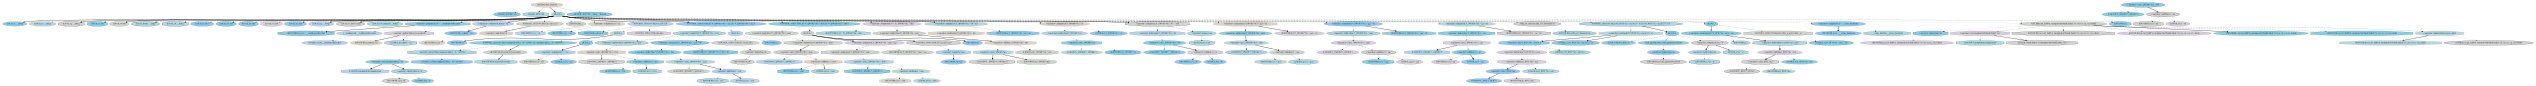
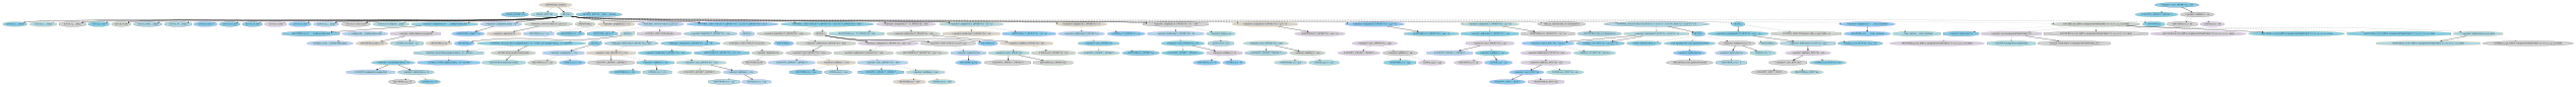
  digraph {
    fontname="Playfair Display"
    node [color=purple fillcolor=lightgrey fontname="Playfair Display" shape=ellipse style=filled]
    edge [arrowhead=normal fontname="Playfair Display" style=dotted]
    n1 [color=darkorange label="(METHOD,tftp_connect)" shape=octagon]
    n2 [color=black fillcolor=skyblue label="(PARAM,_QWORD *a1)"]
    n3 [color=darkgreen fillcolor=lightblue label="(PARAM,_BYTE *a8)" shape=octagon]
    n4 [color=darkgreen fillcolor=lightblue label="(BLOCK,,)"]
    n5 [color=black fillcolor=skyblue label="(METHOD_RETURN,__int64 __fastcall)"]
    n6 [color=darkorange fillcolor=skyblue label="(LOCAL,v2: __int64)"]
    n7 [color=darkorange fillcolor=lightblue label="(LOCAL,v3: __int64)" shape=octagon]
    n8 [color=black label="(LOCAL,v4: __int64)" shape=octagon]
    n9 [color=darkgreen fillcolor=skyblue label="(LOCAL,v5: int)" shape=octagon]
    n10 [color=darkgreen label="(LOCAL,v6: int)"]
    n11 [color=black fillcolor=lightblue label="(LOCAL,result: __int64)"]
    n12 [color=black fillcolor=lightblue label="(LOCAL,v8: __int64)" shape=octagon]
    n13 [fillcolor=skyblue label="(LOCAL,v9: int *)" shape=octagon]
    n14 [color=black fillcolor=skyblue label="(LOCAL,v10: int)"]
    n15 [color=black fillcolor=skyblue label="(LOCAL,v11: int)"]
    n16 [label="(LOCAL,v12: int)" shape=octagon]
    n17 [fillcolor=skyblue label="(LOCAL,v13: int)" shape=octagon]
    n18 [fillcolor=lightblue label="(LOCAL,v14: __int64)"]
    n19 [color=black label="(LOCAL,v15: char [ 136 ])"]
    n20 [color=darkgreen fillcolor=lightblue label="(LOCAL,v16: unsigned __int64)"]
    n21 [color=darkorange fillcolor=skyblue label="(<operator>.assignment,v16 = __readfsqword(0x28u))" shape=octagon]
    n22 [fillcolor=lightblue label="(<operator>.assignment,a1[167] = v2)"]
    n23 [color=darkgreen label="(CONTROL_STRUCTURE,if ( !v2 ),if ( !v2 ))"]
    n24 [color=darkgreen label="(IDENTIFIER,L,)"]
    n25 [color=darkorange label="(<operator>.assignment,v3 = v2)"]
    n26 [fillcolor=lightblue label="(CONTROL_STRUCTURE,if ( v4 ),if ( v4 ))"]
    n27 [fillcolor=skyblue label="(CONTROL_STRUCTURE,if ( !*(_QWORD *)(v3 + 352) ),if ( !*(_QWORD *)(v3 + 352) ))"]
    n28 [color=darkgreen fillcolor=skyblue label="(CONTROL_STRUCTURE,if ( !*(_QWORD *)(v3 + 360) ),if ( !*(_QWORD *)(v3 + 360) ))"]
    n29 [label="(<operator>.assignment,v6 = *((_DWORD *)a1 + 156))"]
    n30 [color=darkorange fillcolor=lightblue label="(<operator>.assignment,*(_QWORD *)(v3 + 16) = a1)" shape=octagon]
    n31 [color=darkorange label="(<operator>.assignment,*(_DWORD *)v3 = 0)"]
    n32 [color=black label="(<operator>.assignment,*(_DWORD *)(v3 + 8) = -100)" shape=octagon]
    n33 [color=darkorange label="(<operator>.assignment,*(_DWORD *)(v3 + 340) = v5)" shape=octagon]
    n34 [fillcolor=skyblue label="(<operator>.assignment,*(_DWORD *)(v3 + 344) = v5)"]
    n35 [color=darkorange fillcolor=lightblue label="(<operator>.assignment,*(_DWORD *)(v3 + 24) = v6)"]
    n36 [color=black label="(tftp_set_timeouts,tftp_set_timeouts(v3))"]
    n37 [color=black fillcolor=lightblue label="(CONTROL_STRUCTURE,if ( (*((_BYTE *)a1 + 951) & 2) != 0 ),if ( (*((_BYTE *)a1 + 951) & 2) != 0 ))"]
    n38 [color=darkgreen fillcolor=skyblue label="(BLOCK,,)"]
    n39 [fillcolor=skyblue label="(<operator>.assignment,v9 = __errno_location())"]
    n40 [color=darkgreen label="(Curl_failf,Curl_failf(*a1, (unsigned int)\"bind() failed; %s\", v10, v11, v12, v13, v15[0]))"]
    n41 [color=darkgreen fillcolor=skyblue label="(IDENTIFIER,L,)" shape=octagon]
    n42 [color=black fillcolor=skyblue label="(IDENTIFIER,v16,v16 = __readfsqword(0x28u))" shape=octagon]
    n43 [fillcolor=lightblue label="(__readfsqword,__readfsqword(0x28u))"]
    n44 [label="(<operator>.indirectIndexAccess,a1[167])" shape=octagon]
    n45 [fillcolor=skyblue label="(IDENTIFIER,v2,a1[167] = v2)"]
    n46 [color=darkorange label="(<operator>.logicalNot,!v2)" shape=octagon]
    n47 [fillcolor=lightblue label="(IDENTIFIER,v3,v3 = v2)" shape=octagon]
    n48 [color=black fillcolor=skyblue label="(IDENTIFIER,v2,v3 = v2)"]
    n49 [color=black fillcolor=skyblue label="(IDENTIFIER,v4,if ( v4 ))" shape=octagon]
    n50 [color=darkorange fillcolor=lightblue label="(BLOCK,,)" shape=octagon]
    n51 [label="(CONTROL_STRUCTURE,else,else)" shape=octagon]
    n52 [color=black fillcolor=lightblue label="(<operator>.logicalNot,!*(_QWORD *)(v3 + 352))"]
    n53 [fillcolor=lightblue label="(BLOCK,,)" shape=octagon]
    n54 [color=darkgreen label="(<operator>.logicalNot,!*(_QWORD *)(v3 + 360))"]
    n55 [color=darkgreen label="(BLOCK,,)"]
    n56 [color=darkgreen fillcolor=lightblue label="(IDENTIFIER,v6,v6 = *((_DWORD *)a1 + 156))" shape=octagon]
    n57 [color=darkgreen label="(<operator>.indirection,*((_DWORD *)a1 + 156))"]
    n58 [color=darkorange label="(<operator>.indirection,*(_QWORD *)(v3 + 16))" shape=octagon]
    n59 [fillcolor=skyblue label="(IDENTIFIER,a1,*(_QWORD *)(v3 + 16) = a1)" shape=octagon]
    n60 [fillcolor=lightblue label="(<operator>.indirection,*(_DWORD *)v3)"]
    n61 [fillcolor=skyblue label="(LITERAL,0,*(_DWORD *)v3 = 0)"]
    n62 [fillcolor=lightblue label="(<operator>.indirection,*(_DWORD *)(v3 + 8))" shape=octagon]
    n63 [color=darkgreen fillcolor=lightblue label="(<operator>.minus,-100)"]
-   n64 [color=darkorange fillcolor=skyblue label="(<operator>.indirection,*(_DWORD *)(v3 + 340))"]
    n65 [label="(IDENTIFIER,v5,*(_DWORD *)(v3 + 340) = v5)"]
-   n66 [color=black fillcolor=lightblue label="(<operator>.indirection,*(_DWORD *)(v3 + 344))"]
    n67 [color=darkorange fillcolor=skyblue label="(IDENTIFIER,v5,*(_DWORD *)(v3 + 344) = v5)" shape=octagon]
    n68 [color=darkgreen fillcolor=skyblue label="(<operator>.indirection,*(_DWORD *)(v3 + 24))" shape=octagon]
    n69 [color=black label="(IDENTIFIER,v6,*(_DWORD *)(v3 + 24) = v6)" shape=octagon]
    n70 [color=black fillcolor=lightblue label="(IDENTIFIER,v3,tftp_set_timeouts(v3))"]
    n71 [color=darkorange fillcolor=lightblue label="(<operator>.notEquals,(*((_BYTE *)a1 + 951) & 2) != 0)" shape=octagon]
    n72 [color=black fillcolor=skyblue label="(BLOCK,,)"]
    n73 [color=darkgreen fillcolor=skyblue label="(<operators>.assignmentOr,*((_BYTE *)a1 + 951) |= 2u)"]
    n74 [color=darkgreen label="(CONTROL_STRUCTURE,goto LABEL_9;,goto LABEL_9;)" shape=octagon]
    n75 [fillcolor=skyblue label="(IDENTIFIER,v9,v9 = __errno_location())"]
    n76 [color=darkgreen fillcolor=lightblue label="(__errno_location,__errno_location())" shape=octagon]
    n77 [color=black fillcolor=skyblue label="(<operator>.indirection,*a1)" shape=octagon]
    n78 [label="(<operator>.cast,(unsigned int)\"bind() failed; %s\")" shape=octagon]
    n79 [color=black label="(IDENTIFIER,v10,Curl_failf(*a1, (unsigned int)\"bind() failed; %s\", v10, v11, v12, v13, v15[0]))" shape=octagon]
    n80 [label="(IDENTIFIER,v11,Curl_failf(*a1, (unsigned int)\"bind() failed; %s\", v10, v11, v12, v13, v15[0]))"]
    n81 [color=darkgreen fillcolor=skyblue label="(IDENTIFIER,v12,Curl_failf(*a1, (unsigned int)\"bind() failed; %s\", v10, v11, v12, v13, v15[0]))"]
    n82 [color=darkgreen fillcolor=skyblue label="(IDENTIFIER,v13,Curl_failf(*a1, (unsigned int)\"bind() failed; %s\", v10, v11, v12, v13, v15[0]))" shape=octagon]
    n83 [color=darkorange fillcolor=lightblue label="(<operator>.indirectIndexAccess,v15[0])" shape=octagon]
    n84 [fillcolor=lightblue label="(LITERAL,0x28u,__readfsqword(0x28u))"]
    n85 [color=darkorange label="(IDENTIFIER,a1,a1[167] = v2)"]
    n86 [color=black fillcolor=lightblue label="(LITERAL,167,a1[167] = v2)" shape=octagon]
    n87 [color=darkorange label="(IDENTIFIER,v2,!v2)" shape=octagon]
    n88 [fillcolor=skyblue label="(IDENTIFIER,L,)"]
    n89 [color=darkgreen fillcolor=skyblue label="(CONTROL_STRUCTURE,if ( (unsigned int)(v4 - 8) > 0xFFB0 ),if ( (unsigned int)(v4 - 8) > 0xFFB0 ))"]
    n90 [color=black fillcolor=skyblue label="(BLOCK,,)"]
    n91 [color=black fillcolor=lightblue label="(<operator>.greaterThan,(unsigned int)(v4 - 8) > 0xFFB0)" shape=octagon]
    n92 [color=darkgreen label="(RETURN,return result;,return result;)"]
    n93 [color=darkorange fillcolor=skyblue label="(<operator>.cast,(unsigned int)(v4 - 8))"]
    n94 [fillcolor=skyblue label="(LITERAL,0xFFB0,(unsigned int)(v4 - 8) > 0xFFB0)" shape=octagon]
    n95 [color=darkgreen fillcolor=lightblue label="(IDENTIFIER,result,return result;)" shape=octagon]
    n96 [fillcolor=lightblue label="(UNKNOWN,unsigned int,unsigned int)" shape=octagon]
    n97 [color=black fillcolor=lightblue label="(<operator>.subtraction,v4 - 8)"]
    n98 [color=black label="(IDENTIFIER,v4,v4 - 8)"]
    n99 [color=darkorange fillcolor=skyblue label="(LITERAL,8,v4 - 8)"]
    n100 [fillcolor=lightblue label="(<operator>.assignment,v5 = 512)" shape=octagon]
    n101 [color=darkgreen label="(IDENTIFIER,v5,v5 = 512)"]
    n102 [fillcolor=skyblue label="(LITERAL,512,v5 = 512)"]
    n103 [color=black fillcolor=lightblue label="(<operator>.indirection,*(_QWORD *)(v3 + 352))"]
    n104 [color=black fillcolor=skyblue label="(<operator>.assignment,*(_QWORD *)(v3 + 352) = v8)"]
    n105 [color=darkgreen label="(CONTROL_STRUCTURE,if ( !v8 ),if ( !v8 ))"]
    n106 [fillcolor=skyblue label="(IDENTIFIER,L,)"]
    n107 [color=darkorange label="(<operator>.cast,(_QWORD *)(v3 + 352))" shape=octagon]
    n108 [color=black label="(UNKNOWN,_QWORD *,_QWORD *)" shape=octagon]
    n109 [color=darkorange fillcolor=skyblue label="(<operator>.addition,v3 + 352)" shape=octagon]
    n110 [color=darkorange fillcolor=skyblue label="(IDENTIFIER,v3,v3 + 352)" shape=octagon]
    n111 [color=black fillcolor=lightblue label="(LITERAL,352,v3 + 352)" shape=octagon]
    n112 [color=darkgreen fillcolor=skyblue label="(<operator>.indirection,*(_QWORD *)(v3 + 352))"]
    n113 [color=black fillcolor=skyblue label="(IDENTIFIER,v8,*(_QWORD *)(v3 + 352) = v8)" shape=octagon]
    n114 [color=darkgreen label="(<operator>.logicalNot,!v8)"]
    n115 [color=darkorange fillcolor=lightblue label="(<operator>.cast,(_QWORD *)(v3 + 352))" shape=octagon]
    n116 [color=darkgreen label="(UNKNOWN,_QWORD *,_QWORD *)"]
    n117 [fillcolor=lightblue label="(<operator>.addition,v3 + 352)"]
    n118 [color=black fillcolor=lightblue label="(IDENTIFIER,v3,v3 + 352)" shape=octagon]
    n119 [fillcolor=lightblue label="(LITERAL,352,v3 + 352)" shape=octagon]
    n120 [color=black label="(IDENTIFIER,v8,!v8)"]
    n121 [color=darkgreen label="(<operator>.indirection,*(_QWORD *)(v3 + 360))" shape=octagon]
    n122 [label="(<operator>.assignment,*(_QWORD *)(v3 + 360) = v14)"]
    n123 [color=black label="(CONTROL_STRUCTURE,if ( !v14 ),if ( !v14 ))" shape=octagon]
    n124 [fillcolor=skyblue label="(IDENTIFIER,L,)"]
    n125 [color=black label="(<operator>.cast,(_QWORD *)(v3 + 360))"]
    n126 [fillcolor=lightblue label="(UNKNOWN,_QWORD *,_QWORD *)" shape=octagon]
    n127 [color=darkorange label="(<operator>.addition,v3 + 360)" shape=octagon]
    n128 [color=black fillcolor=skyblue label="(IDENTIFIER,v3,v3 + 360)" shape=octagon]
    n129 [color=black fillcolor=lightblue label="(LITERAL,360,v3 + 360)"]
    n130 [color=darkgreen label="(<operator>.indirection,*(_QWORD *)(v3 + 360))" shape=octagon]
    n131 [color=darkgreen label="(IDENTIFIER,v14,*(_QWORD *)(v3 + 360) = v14)"]
    n132 [fillcolor=lightblue label="(<operator>.logicalNot,!v14)" shape=octagon]
    n133 [fillcolor=lightblue label="(<operator>.cast,(_QWORD *)(v3 + 360))" shape=octagon]
    n134 [color=black fillcolor=skyblue label="(UNKNOWN,_QWORD *,_QWORD *)" shape=octagon]
    n135 [color=darkorange fillcolor=lightblue label="(<operator>.addition,v3 + 360)" shape=octagon]
    n136 [color=darkorange label="(IDENTIFIER,v3,v3 + 360)" shape=octagon]
    n137 [color=darkorange fillcolor=lightblue label="(LITERAL,360,v3 + 360)"]
    n138 [fillcolor=skyblue label="(IDENTIFIER,v14,!v14)"]
    n139 [color=darkorange label="(<operator>.addition,(_DWORD *)a1 + 156)" shape=octagon]
    n140 [color=darkorange fillcolor=lightblue label="(<operator>.cast,(_DWORD *)a1)" shape=octagon]
    n141 [color=darkgreen label="(LITERAL,156,(_DWORD *)a1 + 156)" shape=octagon]
    n142 [color=black label="(UNKNOWN,_DWORD *,_DWORD *)" shape=octagon]
    n143 [color=darkgreen label="(IDENTIFIER,a1,(_DWORD *)a1)" shape=octagon]
    n144 [color=black fillcolor=skyblue label="(<operator>.cast,(_QWORD *)(v3 + 16))"]
    n145 [color=darkgreen fillcolor=skyblue label="(UNKNOWN,_QWORD *,_QWORD *)"]
    n146 [color=black label="(<operator>.addition,v3 + 16)"]
    n147 [color=black label="(IDENTIFIER,v3,v3 + 16)" shape=octagon]
    n148 [label="(LITERAL,16,v3 + 16)"]
    n149 [color=darkorange fillcolor=skyblue label="(<operator>.cast,(_DWORD *)v3)" shape=octagon]
    n150 [color=darkorange fillcolor=lightblue label="(UNKNOWN,_DWORD *,_DWORD *)"]
    n151 [color=black fillcolor=skyblue label="(IDENTIFIER,v3,(_DWORD *)v3)"]
    n152 [color=darkgreen fillcolor=skyblue label="(<operator>.cast,(_DWORD *)(v3 + 8))"]
    n153 [color=black fillcolor=lightblue label="(LITERAL,100,-100)" shape=octagon]
    n154 [color=darkgreen fillcolor=skyblue label="(UNKNOWN,_DWORD *,_DWORD *)"]
    n155 [label="(<operator>.addition,v3 + 8)" shape=octagon]
    n156 [fillcolor=skyblue label="(IDENTIFIER,v3,v3 + 8)"]
    n157 [fillcolor=skyblue label="(LITERAL,8,v3 + 8)"]
    n158 [color=darkorange fillcolor=lightblue label="(<operator>.cast,(_DWORD *)(v3 + 340))"]
    n159 [color=black fillcolor=lightblue label="(UNKNOWN,_DWORD *,_DWORD *)"]
    n160 [color=darkgreen label="(<operator>.addition,v3 + 340)"]
    n161 [color=darkorange fillcolor=lightblue label="(IDENTIFIER,v3,v3 + 340)" shape=octagon]
    n162 [color=darkgreen fillcolor=lightblue label="(LITERAL,340,v3 + 340)" shape=octagon]
    n163 [label="(<operator>.cast,(_DWORD *)(v3 + 344))"]
    n164 [label="(UNKNOWN,_DWORD *,_DWORD *)"]
    n165 [color=black label="(<operator>.addition,v3 + 344)"]
    n166 [color=darkgreen fillcolor=skyblue label="(IDENTIFIER,v3,v3 + 344)" shape=octagon]
    n167 [label="(LITERAL,344,v3 + 344)"]
    n168 [label="(<operator>.cast,(_DWORD *)(v3 + 24))" shape=octagon]
    n169 [fillcolor=lightblue label="(UNKNOWN,_DWORD *,_DWORD *)" shape=octagon]
    n170 [color=darkgreen fillcolor=skyblue label="(<operator>.addition,v3 + 24)"]
    n171 [label="(IDENTIFIER,v3,v3 + 24)"]
    n172 [fillcolor=skyblue label="(LITERAL,24,v3 + 24)" shape=octagon]
    n173 [fillcolor=skyblue label="(<operator>.and,*((_BYTE *)a1 + 951) & 2)" shape=octagon]
    n174 [color=black fillcolor=skyblue label="(LITERAL,0,(*((_BYTE *)a1 + 951) & 2) != 0)"]
    n175 [color=darkorange fillcolor=skyblue label="(JUMP_TARGET,LABEL_9)" shape=octagon]
    n176 [color=darkorange fillcolor=skyblue label="(Curl_pgrsStartNow,Curl_pgrsStartNow(*a1))"]
    n177 [color=black label="(<operator>.assignment,*a2 = 1)"]
    n178 [color=darkorange fillcolor=lightblue label="(IDENTIFIER,L,)"]
    n179 [label="(<operator>.indirection,*((_BYTE *)a1 + 951))"]
    n180 [color=darkgreen fillcolor=lightblue label="(LITERAL,2,*((_BYTE *)a1 + 951) & 2)"]
    n181 [label="(<operator>.addition,(_BYTE *)a1 + 951)" shape=octagon]
    n182 [fillcolor=skyblue label="(<operator>.cast,(_BYTE *)a1)"]
    n183 [color=darkgreen fillcolor=lightblue label="(LITERAL,951,(_BYTE *)a1 + 951)"]
    n184 [fillcolor=skyblue label="(UNKNOWN,_BYTE *,_BYTE *)"]
    n185 [label="(IDENTIFIER,a1,(_BYTE *)a1)" shape=octagon]
    n186 [fillcolor=skyblue label="(<operator>.indirection,*a1)"]
    n187 [fillcolor=lightblue label="(<operator>.indirection,*a2)"]
    n188 [color=darkgreen fillcolor=lightblue label="(LITERAL,1,*a2 = 1)" shape=octagon]
    n189 [color=black label="(IDENTIFIER,a1,Curl_pgrsStartNow(*a1))"]
    n190 [color=black fillcolor=lightblue label="(IDENTIFIER,a2,*a2 = 1)" shape=octagon]
    n191 [color=black fillcolor=lightblue label="(<operator>.indirection,*((_BYTE *)a1 + 951))" shape=octagon]
    n192 [color=black fillcolor=skyblue label="(LITERAL,2u,*((_BYTE *)a1 + 951) |= 2u)"]
    n193 [label="(<operator>.addition,(_BYTE *)a1 + 951)"]
    n194 [color=black label="(<operator>.cast,(_BYTE *)a1)" shape=octagon]
    n195 [color=darkorange fillcolor=skyblue label="(LITERAL,951,(_BYTE *)a1 + 951)"]
    n196 [color=black label="(UNKNOWN,_BYTE *,_BYTE *)"]
    n197 [color=darkorange fillcolor=lightblue label="(IDENTIFIER,a1,(_BYTE *)a1)"]
    n198 [label="(IDENTIFIER,a1,Curl_failf(*a1, (unsigned int)\"bind() failed; %s\", v10, v11, v12, v13, v15[0]))"]
    n199 [color=darkgreen fillcolor=lightblue label="(UNKNOWN,unsigned int,unsigned int)" shape=octagon]
    n200 [color=black label="(LITERAL,\"bind() failed; %s\",(unsigned int)\"bind() failed; %s\")" shape=octagon]
    n201 [color=darkorange fillcolor=lightblue label="(IDENTIFIER,v15,Curl_failf(*a1, (unsigned int)\"bind() failed; %s\", v10, v11, v12, v13, v15[0]))" shape=octagon]
    n202 [color=black label="(LITERAL,0,Curl_failf(*a1, (unsigned int)\"bind() failed; %s\", v10, v11, v12, v13, v15[0]))"]
    n1 -> n2 [arrowhead=tee]
    n1 -> n3 [style=dashed]
    n1 -> n4 [style=bold]
    n1 -> n5 [arrowhead=onormal style=dashed]
    n4 -> n6 [arrowhead=onormal style=bold]
    n4 -> n7 [arrowhead=onormal]
    n4 -> n8 [style=bold]
    n4 -> n9
    n4 -> n10 [arrowhead=tee style=bold]
    n4 -> n11 [style=dashed]
    n4 -> n12
    n4 -> n13 [arrowhead=onormal]
    n4 -> n14 [arrowhead=tee]
    n4 -> n15 [arrowhead=onormal style=dashed]
    n4 -> n16 [arrowhead=onormal]
    n4 -> n17 [style=dashed]
    n4 -> n18 [style=bold]
    n4 -> n19 [style=bold]
    n4 -> n20 [arrowhead=onormal style=dashed]
    n4 -> n21
    n4 -> n22 [arrowhead=onormal style=bold]
    n4 -> n23 [arrowhead=tee]
    n4 -> n24 [arrowhead=onormal]
    n4 -> n25 [arrowhead=tee]
    n4 -> n26 [arrowhead=onormal style=dashed]
    n4 -> n27 [style=bold]
    n4 -> n28
    n4 -> n29
    n4 -> n30 [arrowhead=tee style=bold]
    n4 -> n31 [style=dashed]
    n4 -> n32 [arrowhead=tee style=bold]
    n4 -> n33 [arrowhead=tee style=dashed]
    n4 -> n34
    n4 -> n35 [arrowhead=onormal]
    n4 -> n36 [arrowhead=onormal style=dashed]
    n4 -> n37 [arrowhead=onormal style=dashed]
    n4 -> n38 [arrowhead=tee style=dashed]
    n4 -> n39 [arrowhead=tee]
    n4 -> n40 [arrowhead=tee]
    n4 -> n41 [style=dashed]
    n21 -> n42 [arrowhead=tee style=bold]
    n21 -> n43 [arrowhead=onormal]
    n22 -> n44
    n22 -> n45 [style=bold]
    n23 -> n46 [arrowhead=onormal style=bold]
    n25 -> n47 [arrowhead=onormal style=dashed]
    n25 -> n48 [style=dashed]
    n26 -> n49 [arrowhead=tee style=dashed]
    n26 -> n50 [arrowhead=onormal]
    n26 -> n51 [style=dashed]
    n27 -> n52 [arrowhead=tee style=dashed]
    n27 -> n53 [arrowhead=onormal]
    n28 -> n54 [arrowhead=onormal style=dashed]
    n28 -> n55
    n29 -> n56
    n29 -> n57 [style=dashed]
    n30 -> n58
    n30 -> n59 [style=dashed]
    n31 -> n60 [arrowhead=tee]
    n31 -> n61
    n32 -> n62
    n32 -> n63 [style=dashed]
-   n33 -> n64
    n33 -> n65 [arrowhead=tee style=bold]
-   n34 -> n66 [arrowhead=onormal style=dashed]
    n34 -> n67 [style=bold]
    n35 -> n68 [arrowhead=onormal style=dashed]
    n35 -> n69 [style=bold]
    n36 -> n70
    n37 -> n71 [arrowhead=onormal style=dashed]
    n37 -> n72 [arrowhead=tee style=bold]
    n38 -> n73 [arrowhead=onormal style=bold]
    n38 -> n74 [arrowhead=onormal style=dashed]
    n39 -> n75 [arrowhead=tee style=bold]
    n39 -> n76 [arrowhead=tee]
    n40 -> n77
    n40 -> n78 [arrowhead=onormal style=dashed]
    n40 -> n79
    n40 -> n80 [arrowhead=onormal style=dashed]
    n40 -> n81 [arrowhead=tee style=bold]
    n40 -> n82 [arrowhead=onormal style=dashed]
    n40 -> n83 [style=dashed]
    n43 -> n84 [arrowhead=tee]
    n44 -> n85 [arrowhead=onormal style=bold]
    n44 -> n86
    n46 -> n87
    n50 -> n88 [arrowhead=onormal style=bold]
    n50 -> n89 [arrowhead=onormal]
    n51 -> n90 [arrowhead=onormal]
    n52 -> n103 [arrowhead=tee style=dashed]
    n53 -> n104
    n53 -> n105 [arrowhead=onormal]
    n53 -> n106 [arrowhead=onormal style=dashed]
    n54 -> n121 [arrowhead=tee style=dashed]
    n55 -> n122 [style=bold]
    n55 -> n123 [style=bold]
    n55 -> n124 [style=bold]
    n57 -> n139 [arrowhead=onormal style=bold]
    n60 -> n149 [arrowhead=onormal]
    n62 -> n152 [arrowhead=onormal]
    n63 -> n153 [arrowhead=tee style=dashed]
-   n64 -> n158 [arrowhead=tee style=bold]
-   n66 -> n163 [arrowhead=tee style=dashed]
    n68 -> n168 [arrowhead=onormal style=dashed]
    n71 -> n173 [arrowhead=tee style=bold]
    n71 -> n174 [arrowhead=tee style=bold]
    n72 -> n175 [arrowhead=onormal style=dashed]
    n72 -> n176 [arrowhead=onormal]
    n72 -> n177
    n72 -> n178 [arrowhead=tee]
    n73 -> n191 [arrowhead=tee style=bold]
    n73 -> n192 [arrowhead=tee]
    n77 -> n198 [arrowhead=onormal]
    n78 -> n199 [arrowhead=onormal style=dashed]
    n78 -> n200 [arrowhead=onormal style=bold]
    n83 -> n201 [arrowhead=onormal style=bold]
    n83 -> n202 [arrowhead=onormal]
    n89 -> n91 [style=dashed]
    n89 -> n92 [arrowhead=onormal style=bold]
    n90 -> n100 [arrowhead=tee style=bold]
    n91 -> n93 [arrowhead=onormal]
    n91 -> n94 [arrowhead=tee style=dashed]
    n92 -> n95 [arrowhead=onormal style=bold]
    n93 -> n96 [style=bold]
    n93 -> n97 [style=bold]
    n97 -> n98 [arrowhead=tee]
    n97 -> n99 [arrowhead=onormal style=dashed]
    n100 -> n101 [arrowhead=tee style=dashed]
    n100 -> n102 [arrowhead=tee style=dashed]
    n103 -> n107 [arrowhead=tee style=dashed]
    n104 -> n112
    n104 -> n113 [arrowhead=onormal style=dashed]
    n105 -> n114
    n107 -> n108 [arrowhead=onormal style=bold]
    n107 -> n109 [arrowhead=onormal style=dashed]
    n109 -> n110
    n109 -> n111 [style=bold]
    n112 -> n115
    n114 -> n120 [arrowhead=onormal style=dashed]
    n115 -> n116 [arrowhead=onormal style=dashed]
    n115 -> n117 [arrowhead=tee style=bold]
    n117 -> n118 [arrowhead=onormal]
    n117 -> n119 [arrowhead=onormal style=bold]
    n121 -> n125 [arrowhead=tee style=bold]
    n122 -> n130 [style=dashed]
    n122 -> n131 [arrowhead=onormal]
    n123 -> n132 [arrowhead=tee style=dashed]
    n125 -> n126 [style=dashed]
    n125 -> n127 [arrowhead=onormal style=dashed]
    n127 -> n128 [style=dashed]
    n127 -> n129 [arrowhead=onormal style=bold]
    n130 -> n133 [arrowhead=onormal]
    n132 -> n138 [style=bold]
    n133 -> n134
    n133 -> n135 [arrowhead=tee style=dashed]
    n135 -> n136 [arrowhead=tee]
    n135 -> n137 [arrowhead=onormal]
    n139 -> n140 [arrowhead=tee]
    n139 -> n141 [style=dashed]
    n140 -> n142 [style=bold]
    n140 -> n143 [arrowhead=onormal style=bold]
    n144 -> n145 [arrowhead=tee]
    n144 -> n146 [arrowhead=onormal style=bold]
    n146 -> n147 [arrowhead=tee style=dashed]
    n146 -> n148 [arrowhead=tee]
    n149 -> n150 [arrowhead=onormal]
    n149 -> n151 [arrowhead=tee]
    n152 -> n154 [arrowhead=onormal style=dashed]
    n152 -> n155 [style=bold]
    n155 -> n156 [style=dashed]
    n155 -> n157 [style=dashed]
    n158 -> n159 [style=dashed]
    n158 -> n160 [arrowhead=tee style=bold]
    n160 -> n161 [arrowhead=tee]
    n160 -> n162 [arrowhead=tee style=dashed]
    n163 -> n164 [style=dashed]
    n163 -> n165 [arrowhead=onormal style=dashed]
    n165 -> n166 [style=dashed]
    n165 -> n167 [arrowhead=onormal style=dashed]
    n168 -> n169 [style=bold]
    n168 -> n170 [arrowhead=onormal]
    n170 -> n171 [arrowhead=tee style=dashed]
    n170 -> n172 [style=bold]
    n173 -> n179 [arrowhead=tee style=dashed]
    n173 -> n180 [style=dashed]
    n176 -> n186 [arrowhead=tee style=dashed]
    n177 -> n187 [style=bold]
    n177 -> n188 [arrowhead=onormal style=bold]
    n179 -> n181 [arrowhead=tee]
    n181 -> n182 [arrowhead=tee style=bold]
    n181 -> n183 [style=dashed]
    n182 -> n184 [arrowhead=onormal style=bold]
    n182 -> n185 [style=dashed]
    n186 -> n189
    n187 -> n190 [arrowhead=onormal]
    n191 -> n193 [style=bold]
    n193 -> n194 [style=bold]
    n193 -> n195
    n194 -> n196 [arrowhead=tee]
    n194 -> n197 [arrowhead=tee]
  }
